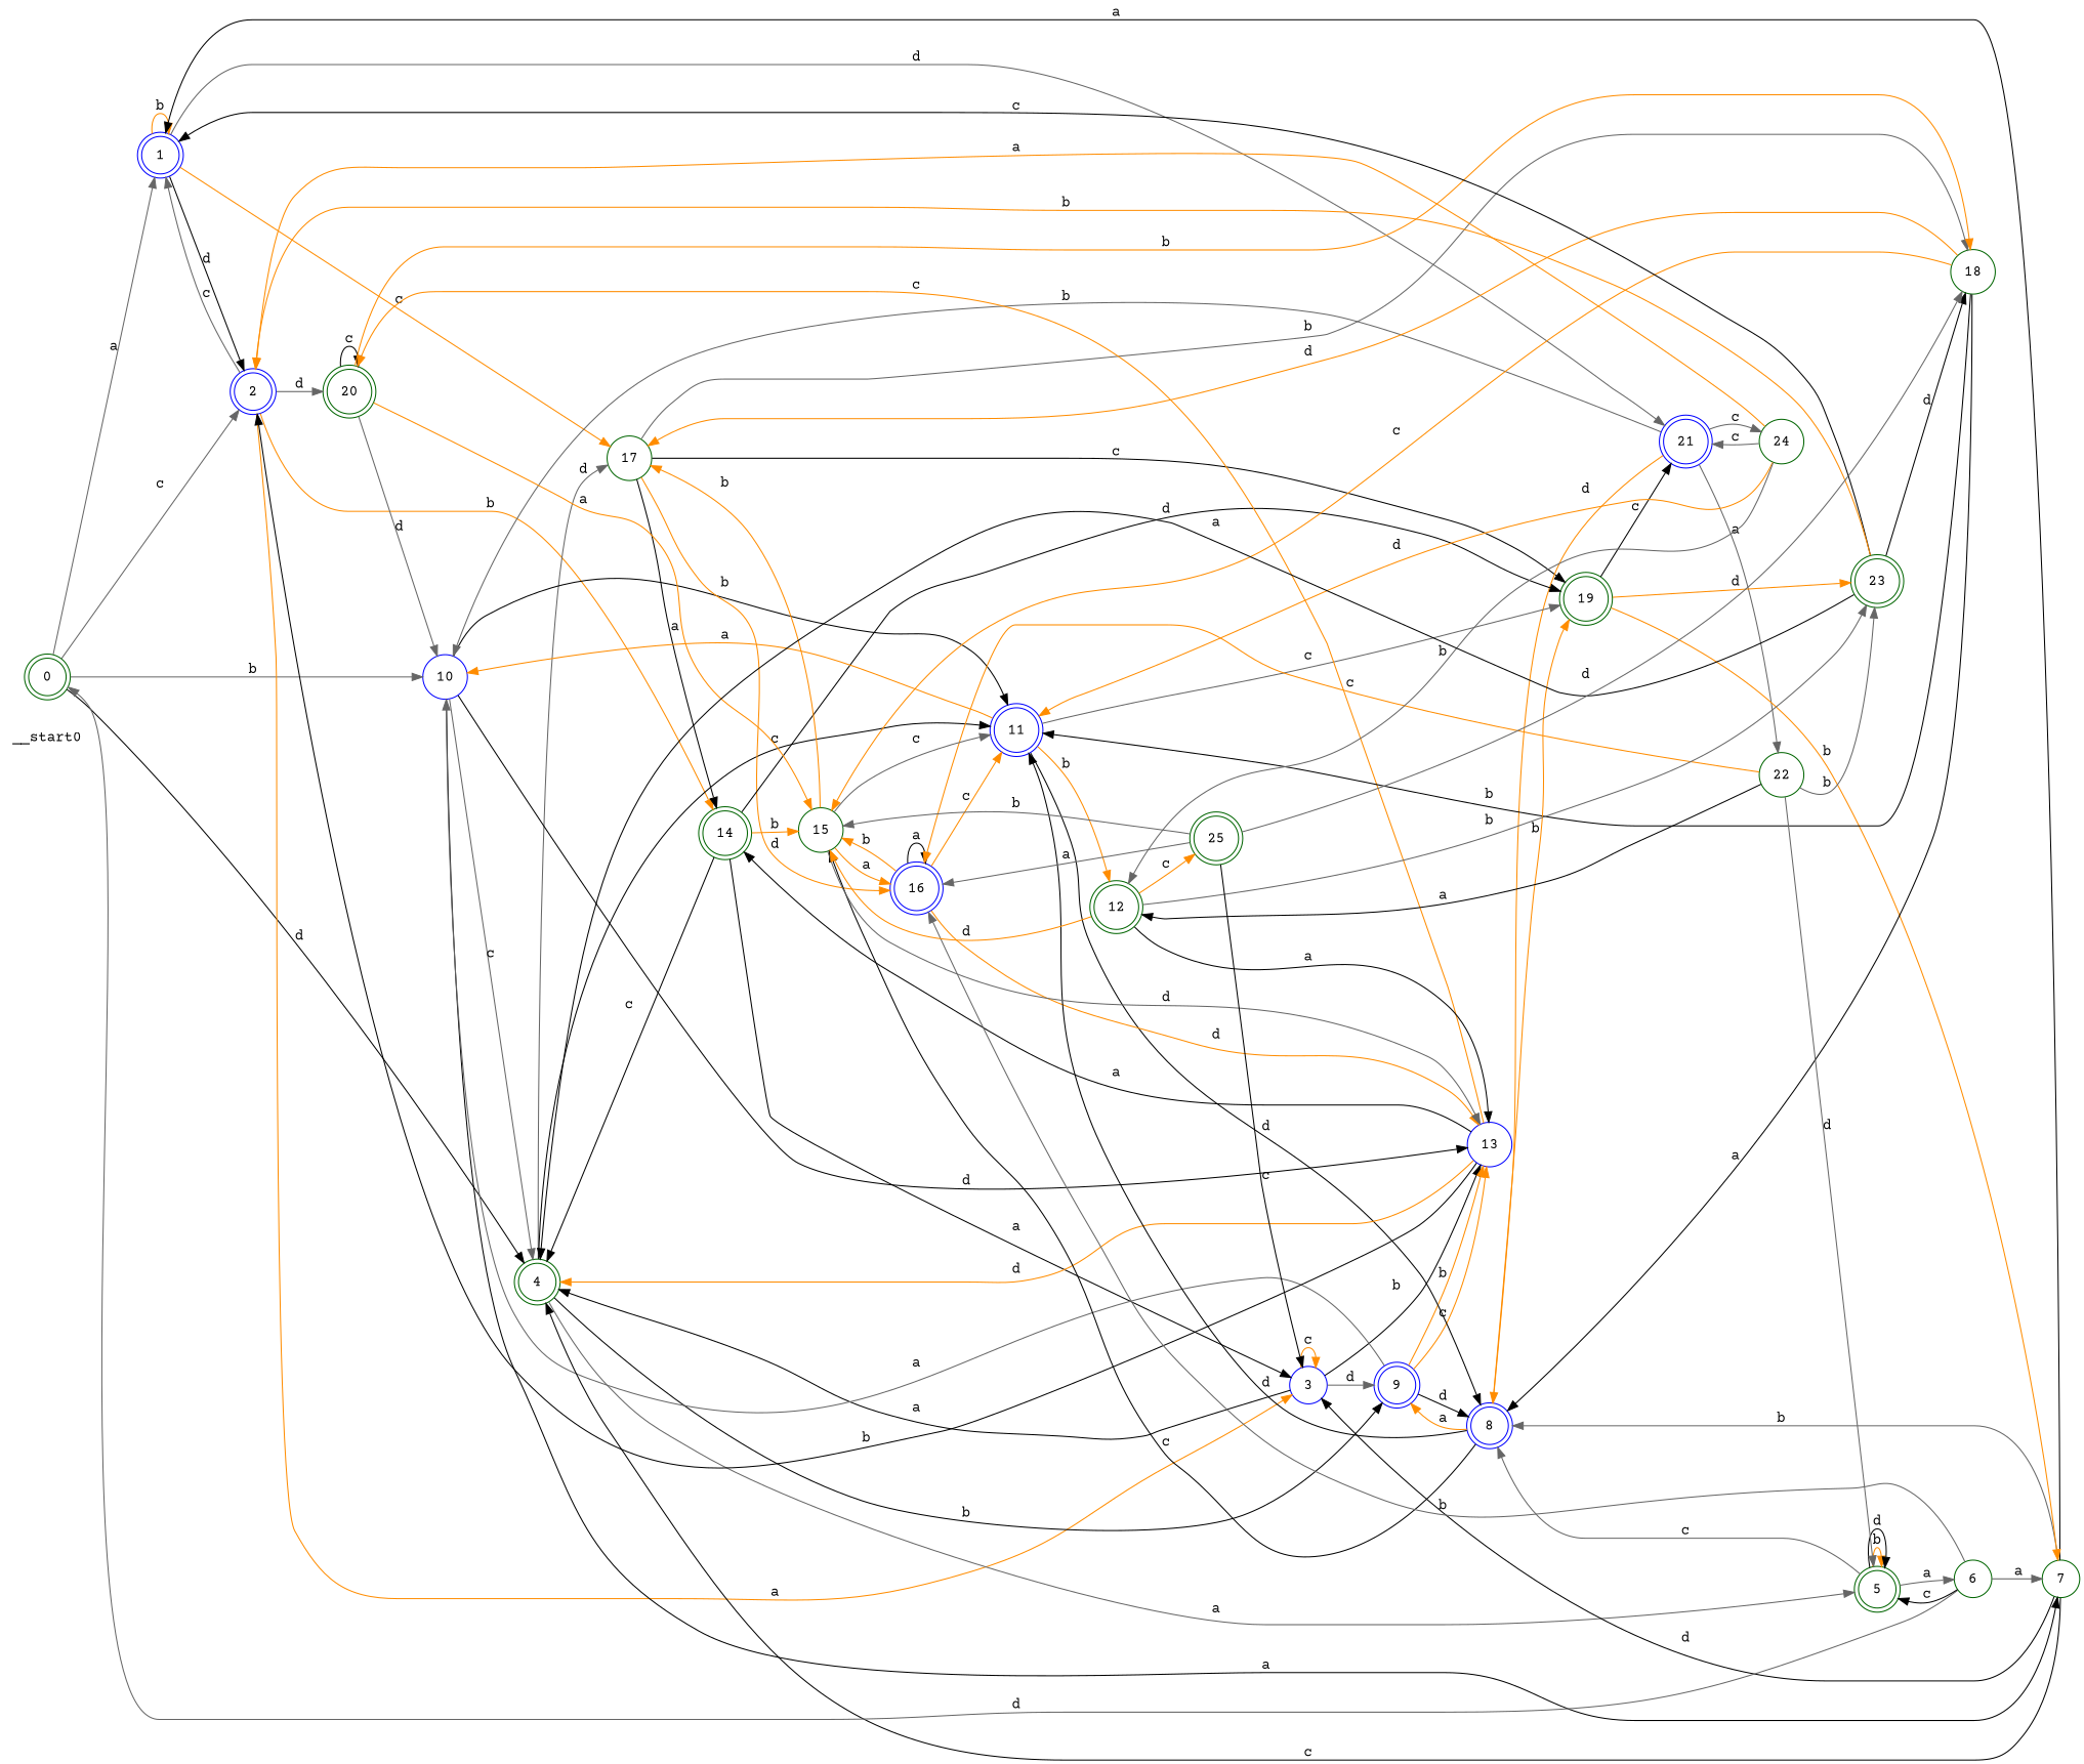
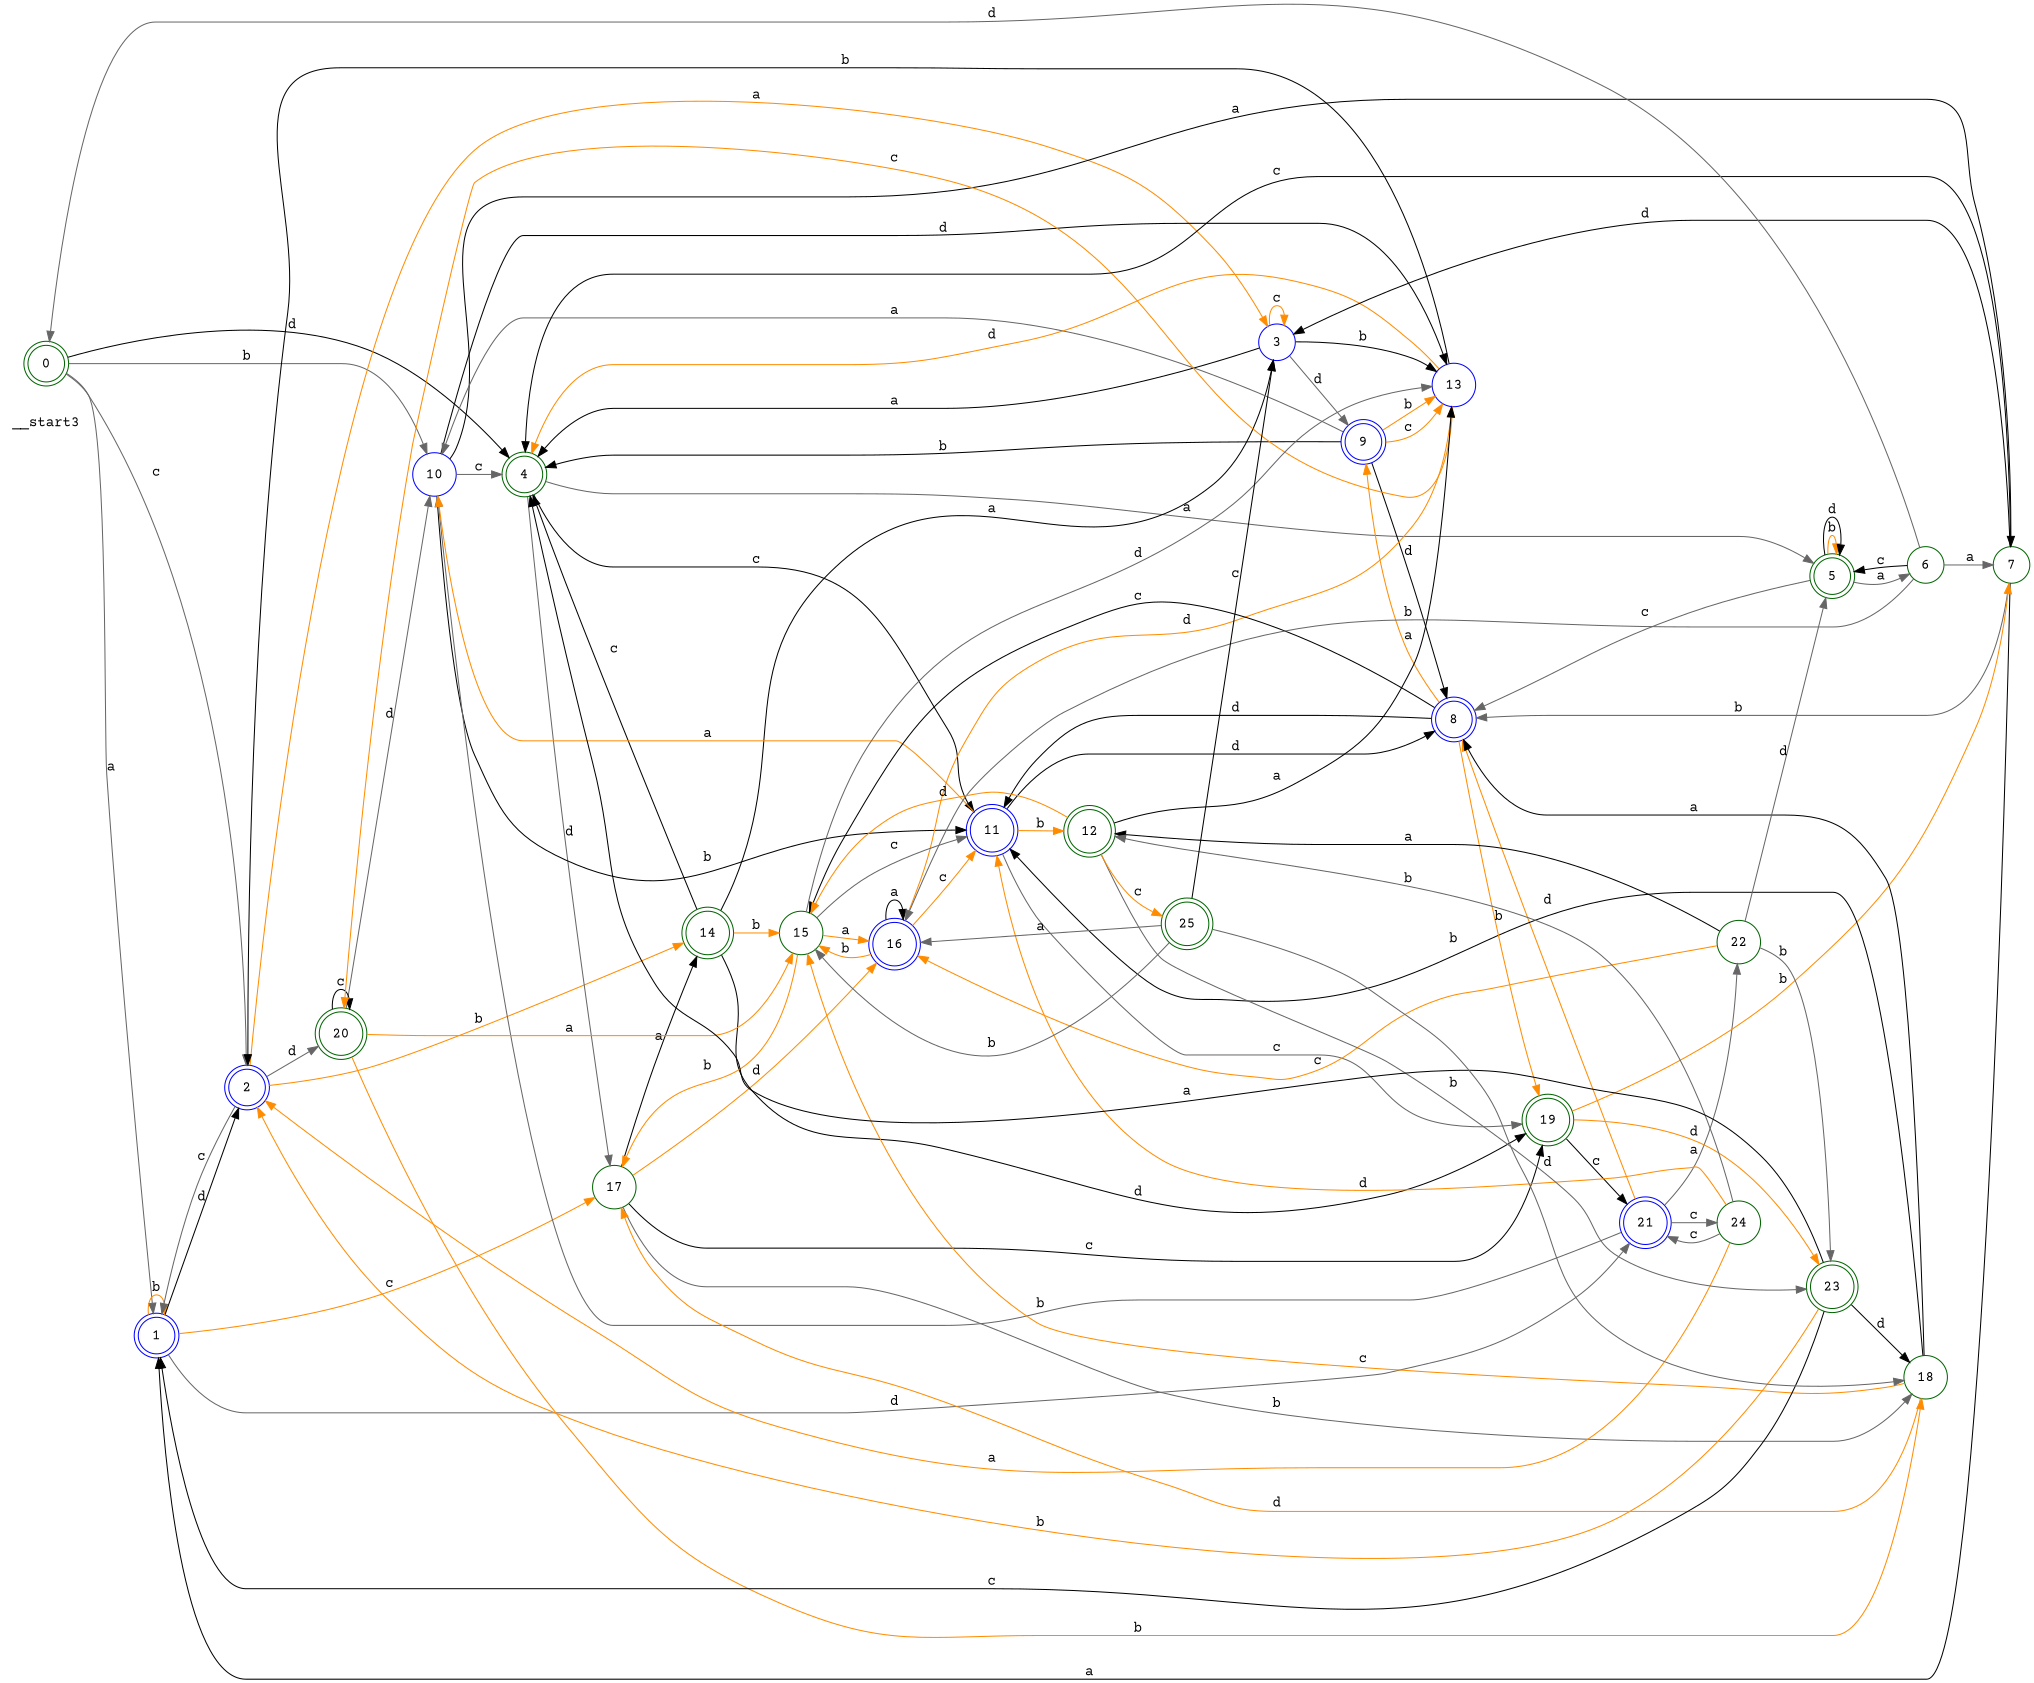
  digraph {
    fontname="Courier Prime"
    rankdir=LR
    node [color=darkgreen fontname="Courier Prime" shape=doublecircle fillcolor=white style="rounded,filled"]
    edge [color=black fontname="Courier Prime"]
-   __start0 [color=blue shape=none fillcolor="" style=""]
+   __start0 [color=blue shape=none label=__start3 fillcolor="" style=""]
    n2 [label=0]
    n3 [color=blue label=1]
    n4 [color=blue label=2]
    n5 [label=4]
    n6 [color=blue label=10 shape=circle style=filled]
    n7 [label=17 shape=circle style=filled]
    n8 [color=blue label=21]
    n9 [color=blue label=3 shape=circle style=filled]
    n10 [label=14]
    n11 [label=20]
    n12 [color=blue label=9]
    n13 [label=5]
    n14 [color=blue label=11]
    n15 [color=blue label=13 shape=circle style=filled]
    n16 [label=7 shape=circle style=filled]
    n17 [color=blue label=16]
    n18 [label=19]
    n19 [label=18 shape=circle style=filled]
    n20 [color=blue label=8]
    n21 [label=22 shape=circle]
    n22 [label=24 shape=circle style=filled]
    n23 [label=15 shape=circle style=filled]
    n24 [label=6 shape=circle style=filled]
    n25 [label=12]
    n26 [label=23]
    n27 [label=25]
    n2 -> n3 [color=gray40 label=a]
    n2 -> n4 [color=gray40 label=c]
    n2 -> n5 [label=d]
    n2 -> n6 [color=gray40 label=b]
    n3 -> n3 [color=darkorange label=b]
    n3 -> n4 [label=d]
    n3 -> n7 [color=darkorange label=c]
    n3 -> n8 [color=gray40 label=d]
    n4 -> n3 [color=gray40 label=c]
    n4 -> n9 [color=darkorange label=a]
    n4 -> n10 [color=darkorange label=b]
    n4 -> n11 [color=gray40 label=d]
    n5 -> n7 [color=gray40 label=d]
-   n5 -> n12 [label=b]
+   n12 -> n5 [label=b]
    n5 -> n13 [color=gray40 label=a]
    n5 -> n14 [label=c]
    n6 -> n5 [color=gray40 label=c]
    n6 -> n14 [label=b]
    n6 -> n15 [label=d]
    n6 -> n16 [label=a]
    n7 -> n10 [label=a]
    n7 -> n17 [color=darkorange label=d]
    n7 -> n18 [label=c]
    n7 -> n19 [color=gray40 label=b]
    n8 -> n6 [color=gray40 label=b]
    n8 -> n20 [color=darkorange label=d]
    n8 -> n21 [color=gray40 label=a]
    n8 -> n22 [color=gray40 label=c]
    n9 -> n5 [label=a]
    n9 -> n9 [color=darkorange label=c]
    n9 -> n12 [color=gray40 label=d]
    n9 -> n15 [label=b]
    n10 -> n5 [label=c]
    n10 -> n9 [label=a]
    n10 -> n18 [label=d]
    n10 -> n23 [color=darkorange label=b]
    n11 -> n6 [color=gray40 label=d]
    n11 -> n11 [label=c]
    n11 -> n19 [color=darkorange label=b]
    n11 -> n23 [color=darkorange label=a]
    n12 -> n6 [color=gray40 label=a]
    n12 -> n15 [color=darkorange label=b]
    n12 -> n15 [color=darkorange label=c]
    n12 -> n20 [label=d]
    n13 -> n13 [color=darkorange label=b]
    n13 -> n13 [label=d]
    n13 -> n20 [color=gray40 label=c]
    n13 -> n24 [color=gray40 label=a]
    n14 -> n6 [color=darkorange label=a]
    n14 -> n18 [color=gray40 label=c]
    n14 -> n20 [label=d]
    n14 -> n25 [color=darkorange label=b]
    n15 -> n4 [label=b]
    n15 -> n5 [color=darkorange label=d]
-   n15 -> n10 [label=a]
    n15 -> n11 [color=darkorange label=c]
    n16 -> n3 [label=a]
    n16 -> n5 [label=c]
    n16 -> n9 [label=d]
    n16 -> n20 [color=gray40 label=b]
    n17 -> n14 [color=darkorange label=c]
    n17 -> n15 [color=darkorange label=d]
    n17 -> n17 [label=a]
    n17 -> n23 [color=darkorange label=b]
    n18 -> n8 [label=c]
    n18 -> n16 [color=darkorange label=b]
    n18 -> n26 [color=darkorange label=d]
    n19 -> n7 [color=darkorange label=d]
    n19 -> n14 [label=b]
    n19 -> n20 [label=a]
    n19 -> n23 [color=darkorange label=c]
    n20 -> n12 [color=darkorange label=a]
    n20 -> n14 [label=d]
    n20 -> n18 [color=darkorange label=b]
    n20 -> n23 [label=c]
    n21 -> n13 [color=gray40 label=d]
    n21 -> n17 [color=darkorange label=c]
    n21 -> n25 [label=a]
    n21 -> n26 [color=gray40 label=b]
    n22 -> n4 [color=darkorange label=a]
    n22 -> n8 [color=gray40 label=c]
    n22 -> n14 [color=darkorange label=d]
    n22 -> n25 [color=gray40 label=b]
    n23 -> n7 [color=darkorange label=b]
    n23 -> n14 [color=gray40 label=c]
    n23 -> n15 [color=gray40 label=d]
    n23 -> n17 [color=darkorange label=a]
    n24 -> n2 [color=gray40 label=d]
    n24 -> n13 [label=c]
    n24 -> n16 [color=gray40 label=a]
    n24 -> n17 [color=gray40 label=b]
    n25 -> n15 [label=a]
    n25 -> n23 [color=darkorange label=d]
    n25 -> n26 [color=gray40 label=b]
    n25 -> n27 [color=darkorange label=c]
    n26 -> n3 [label=c]
    n26 -> n4 [color=darkorange label=b]
    n26 -> n5 [label=a]
    n26 -> n19 [label=d]
    n27 -> n9 [label=c]
    n27 -> n17 [color=gray40 label=a]
    n27 -> n19 [color=gray40 label=d]
    n27 -> n23 [color=gray40 label=b]
  }
